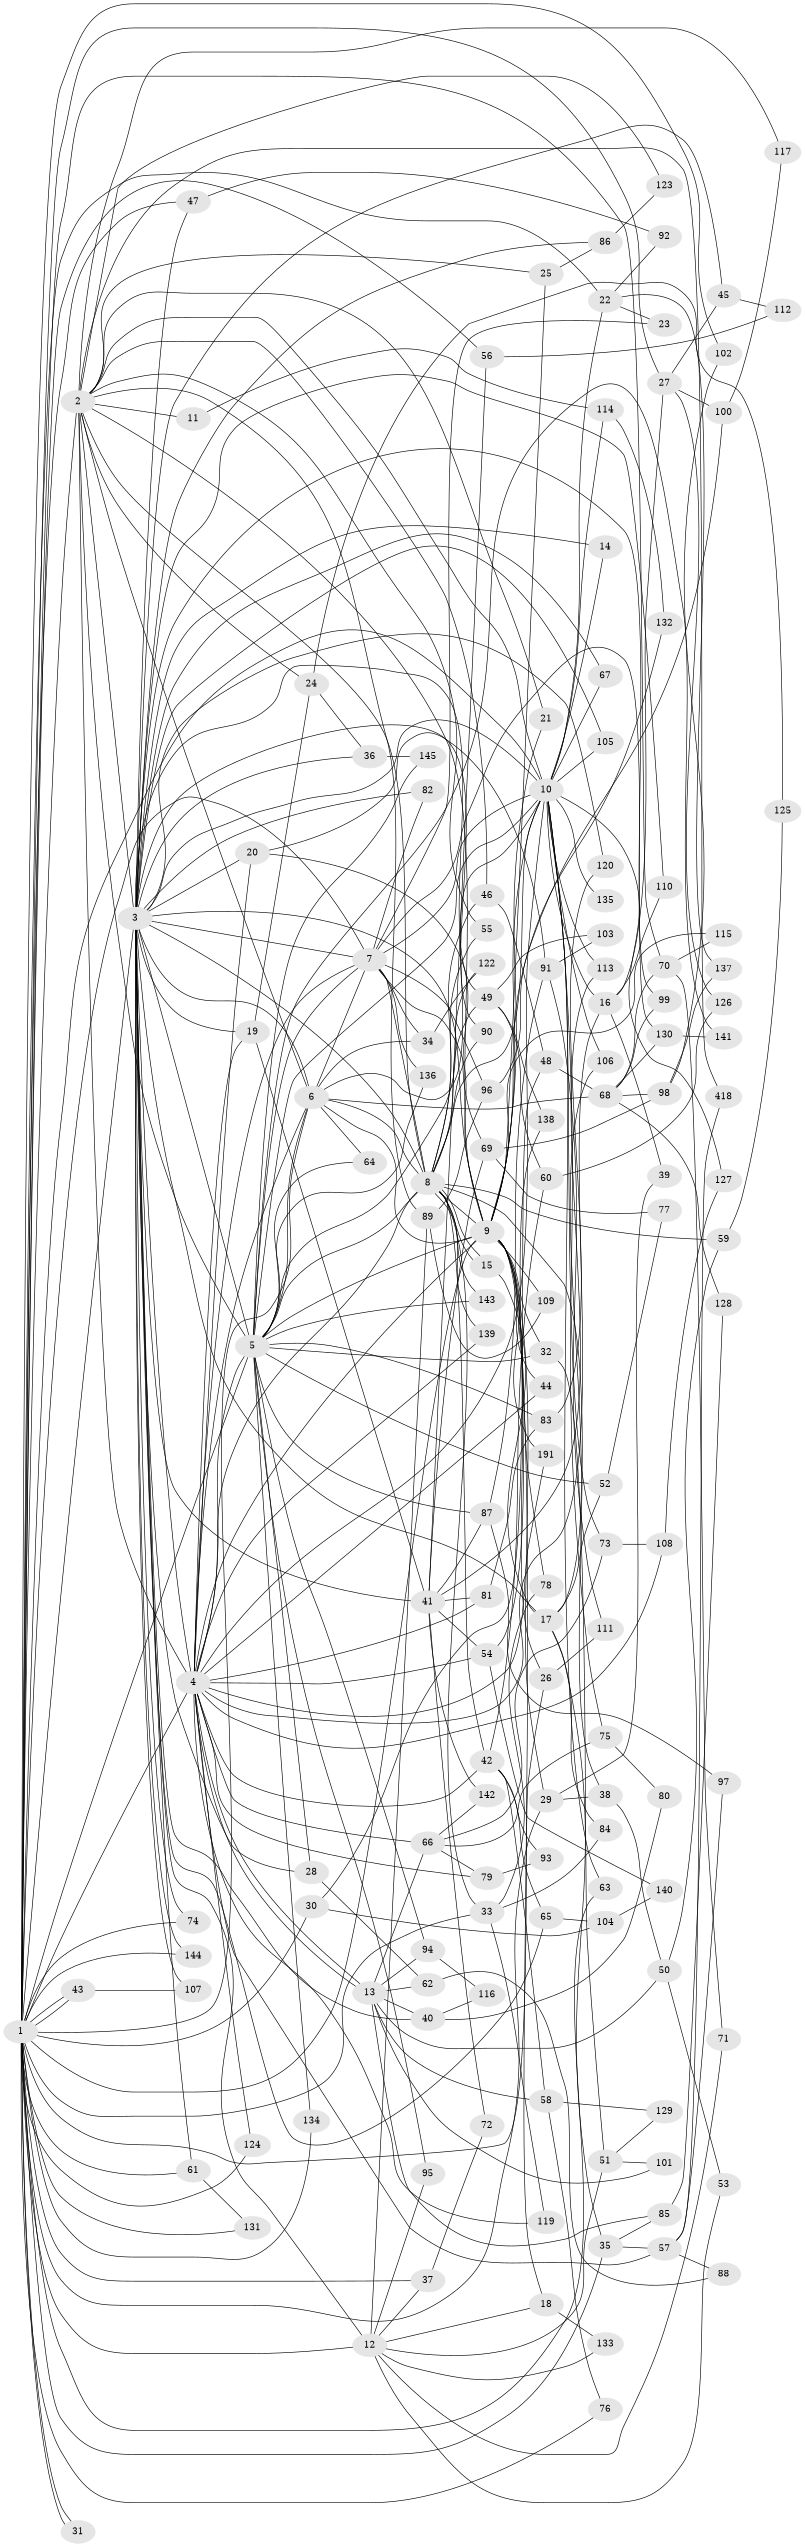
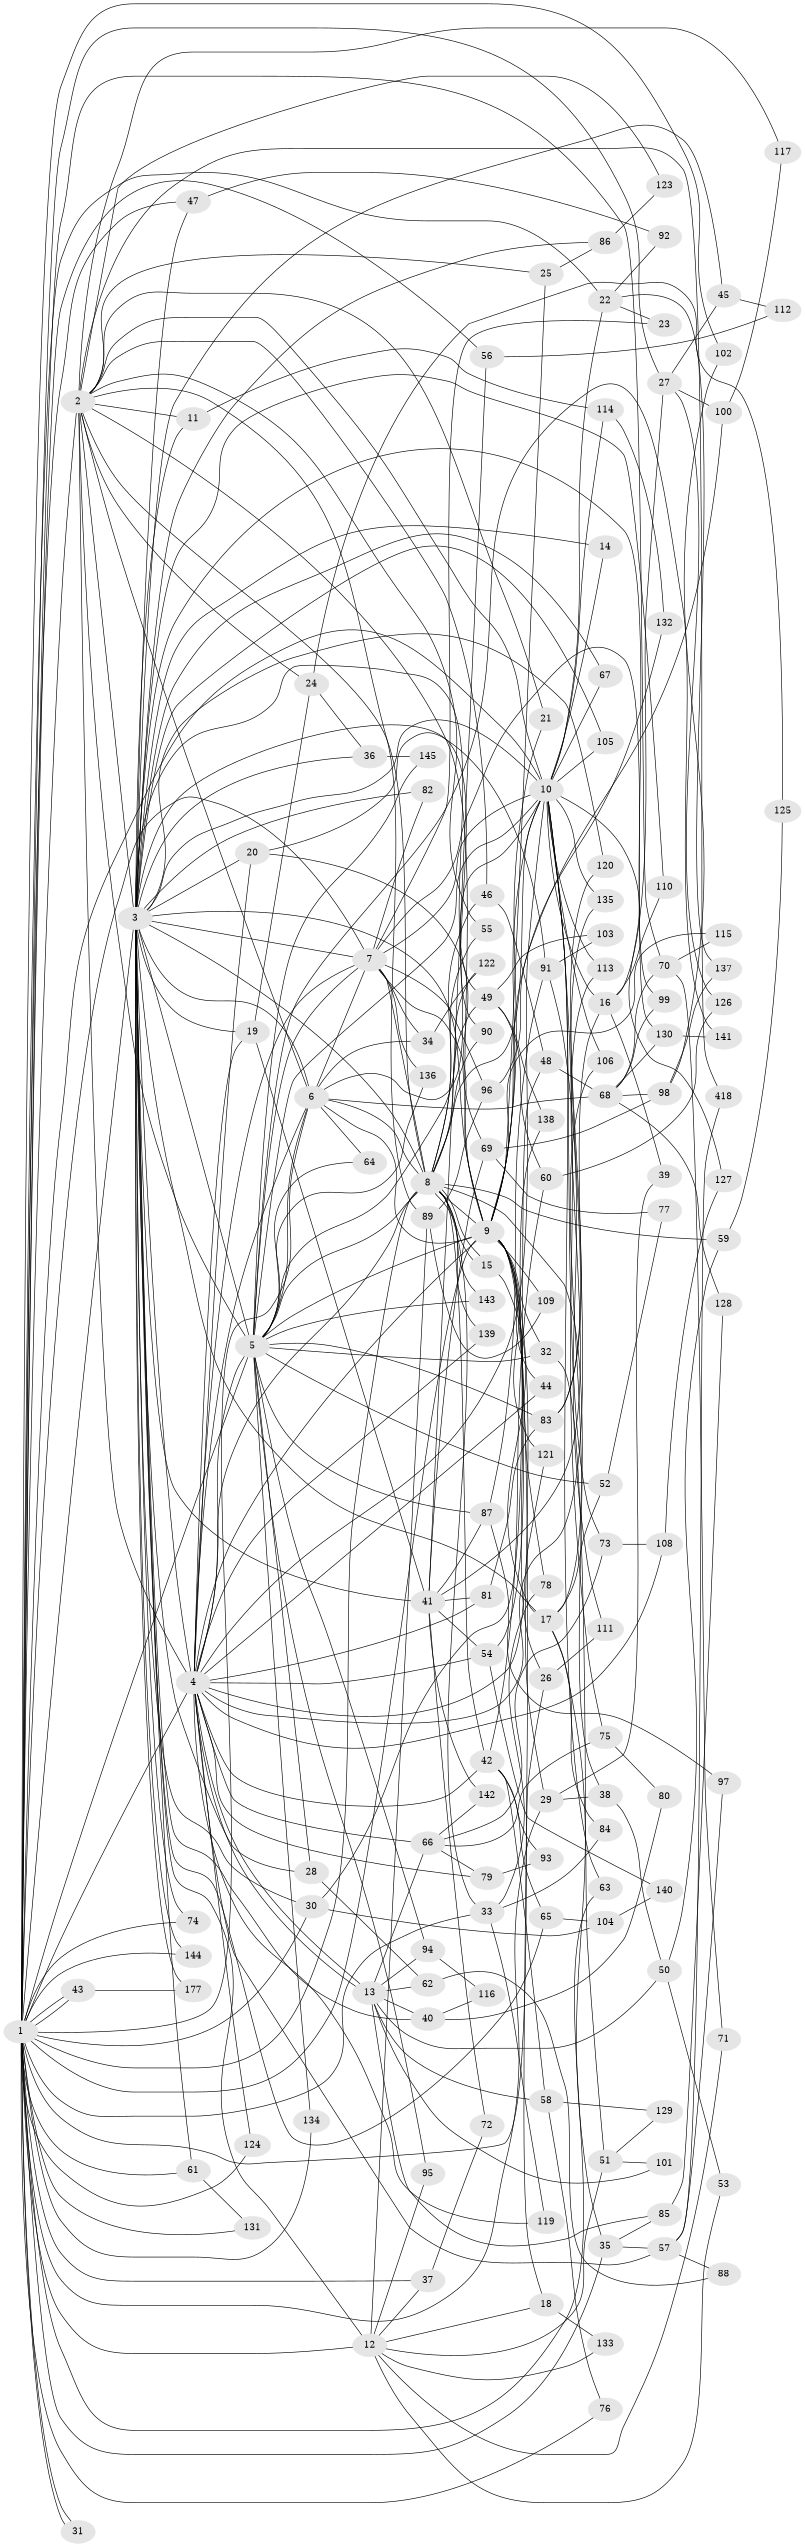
  graph {
    rankdir=LR
    node [color=gray90 style=filled]
    1
    2
    3
    4
    5
    6
    7
    8
    9
    10
    12
    22
    26
    27
    29
    30
    31
    33
    35
    37
    43
    47
    56
    61
    63
    70
    74
    76
    102
    124
    131
    134
    144
    11
    21
    24
    25
    46
    55
    89
    117
    n42 [label=418]
    123
    14
    17
    19
    20
    28
    36
    40
    41
    45
    49
    65
    67
    82
    86
    90
    99
    105
-   107
+   107 [label=177]
    110
    120
    13
    16
    42
    44
    54
    57
    66
    79
    81
    108
    119
-   121 [label=191]
+   121
    139
    32
    52
    64
    83
    87
    94
    95
    122
    136
    141
    143
    145
    34
    68
    23
    96
    130
    15
    38
    59
    18
    78
    109
    115
    132
    73
    75
    106
    113
    114
    127
    135
    51
    53
    71
    133
    92
    137
    111
    100
    126
    39
    48
    104
    84
    85
    72
    112
    125
    69
    91
    62
    80
    116
    142
    60
    103
    138
    50
    58
    101
    93
    140
    88
    97
    77
    98
    128
    129
    1 -- 2
    1 -- 3
    1 -- 4
    1 -- 5
    1 -- 6
    1 -- 7
+   1 -- 8
    1 -- 9
    1 -- 10
    1 -- 12
    1 -- 22
    1 -- 26
    1 -- 27
    1 -- 29
    1 -- 30
    1 -- 31
    1 -- 31
    1 -- 33
    1 -- 35
    1 -- 37
    1 -- 43
    1 -- 43
    1 -- 47
    1 -- 56
    1 -- 61
    1 -- 63
    1 -- 70
    1 -- 74
    1 -- 76
    1 -- 102
    1 -- 124
    1 -- 131
    1 -- 134
    1 -- 144
    2 -- 3
    2 -- 4
    2 -- 5
    2 -- 6
    2 -- 8
    2 -- 9
    2 -- 10
    2 -- 11
    2 -- 21
    2 -- 24
    2 -- 25
    2 -- 46
    2 -- 55
    2 -- 89
    2 -- 117
    2 -- n42
    2 -- 123
    3 -- 4
    3 -- 5
    3 -- 6
    3 -- 7
    3 -- 8
    3 -- 9
    3 -- 10
    3 -- 12
+   3 -- 30
    3 -- 47
    3 -- 61
    3 -- 74
    3 -- 144
+   3 -- 11
    3 -- 14
    3 -- 17
    3 -- 19
    3 -- 20
    3 -- 28
    3 -- 36
    3 -- 40
    3 -- 41
    3 -- 45
    3 -- 49
    3 -- 65
    3 -- 67
    3 -- 82
    3 -- 86
    3 -- 90
    3 -- 99
    3 -- 105
    3 -- 107
    3 -- 110
    3 -- 120
    4 -- 5
    4 -- 6
    4 -- 7
    4 -- 8
    4 -- 9
    4 -- 10
    4 -- 124
    4 -- 19
    4 -- 20
    4 -- 13
    4 -- 13
    4 -- 16
    4 -- 42
    4 -- 44
    4 -- 54
    4 -- 57
    4 -- 66
    4 -- 79
    4 -- 81
    4 -- 108
    4 -- 119
    4 -- 121
    4 -- 139
    5 -- 6
    5 -- 7
    5 -- 8
    5 -- 9
    5 -- 10
    5 -- 134
    5 -- 28
    5 -- 32
    5 -- 52
    5 -- 64
    5 -- 83
    5 -- 87
    5 -- 94
    5 -- 95
    5 -- 122
    5 -- 136
    5 -- 141
    5 -- 143
    5 -- 145
    6 -- 7
    6 -- 8
    6 -- 9
    6 -- 10
    6 -- 64
    6 -- 34
    6 -- 68
    7 -- 8
    7 -- 9
    7 -- 10
    7 -- 82
    7 -- 136
    7 -- 34
    7 -- 23
    7 -- 96
    7 -- 130
    8 -- 9
    8 -- 10
    8 -- 33
    8 -- 46
    8 -- 55
    8 -- 49
    8 -- 90
    8 -- 42
    8 -- 139
    8 -- 143
    8 -- 15
    8 -- 15
    8 -- 38
    8 -- 59
    9 -- 10
    9 -- 26
    9 -- 29
    9 -- 21
    9 -- 25
    9 -- 44
    9 -- 121
    9 -- 32
    9 -- 18
    9 -- 78
    9 -- 109
    9 -- 115
    9 -- 132
    10 -- 22
    10 -- 63
    10 -- 14
    10 -- 67
    10 -- 105
    10 -- 16
    10 -- 73
    10 -- 75
    10 -- 106
    10 -- 113
    10 -- 114
    10 -- 127
    10 -- 135
    12 -- 37
    12 -- 89
    12 -- 95
    12 -- 18
    12 -- 51
    12 -- 53
    12 -- 71
    12 -- 133
    22 -- 23
    22 -- 92
    22 -- 137
    26 -- 111
    27 -- 45
    27 -- 100
    27 -- 126
    29 -- 38
    29 -- 39
    30 -- 48
    30 -- 104
    33 -- 119
    33 -- 78
    33 -- 84
    35 -- 57
    35 -- 85
    37 -- 72
    43 -- 107
    47 -- 92
    56 -- 112
    61 -- 131
    70 -- 115
    70 -- 71
    11 -- 114
    24 -- 36
    24 -- 125
    25 -- 86
    46 -- 48
    89 -- 96
    89 -- 109
    17 -- 35
    17 -- 52
    17 -- 106
    17 -- 84
    19 -- 24
    19 -- 41
    20 -- 69
    20 -- 91
    28 -- 62
    36 -- 145
    40 -- 80
    40 -- 116
    41 -- 56
    41 -- 54
    41 -- 81
    41 -- 87
    41 -- 113
    41 -- 72
    41 -- 69
    41 -- 142
    45 -- 112
    49 -- 60
    49 -- 103
    49 -- 138
    65 -- 104
    86 -- 123
    13 -- 40
    13 -- 66
    13 -- 94
    13 -- 85
    13 -- 62
    13 -- 50
    13 -- 58
    13 -- 101
    16 -- 27
    16 -- 110
    16 -- 39
    42 -- 65
    42 -- 60
    42 -- 58
    42 -- 93
    54 -- 138
    54 -- 140
    57 -- n42
    57 -- 88
    57 -- 97
    66 -- 79
    66 -- 73
    66 -- 75
    66 -- 142
    79 -- 93
    81 -- 83
    108 -- 127
    32 -- 51
    52 -- 77
    83 -- 120
+   83 -- 135
    87 -- 91
    87 -- 97
    94 -- 116
    34 -- 122
    68 -- 70
    68 -- 99
    68 -- 130
    68 -- 98
    68 -- 128
    96 -- 100
    130 -- 141
    15 -- 17
    38 -- 50
    59 -- 125
    18 -- 133
    73 -- 108
    75 -- 80
    114 -- 132
    51 -- 101
    51 -- 129
    100 -- 117
    48 -- 68
    104 -- 140
    85 -- 128
    69 -- 77
    69 -- 98
    91 -- 111
    91 -- 103
    62 -- 88
    60 -- 126
    50 -- 59
    50 -- 53
    58 -- 76
    58 -- 129
    98 -- 102
    98 -- 137
  }
